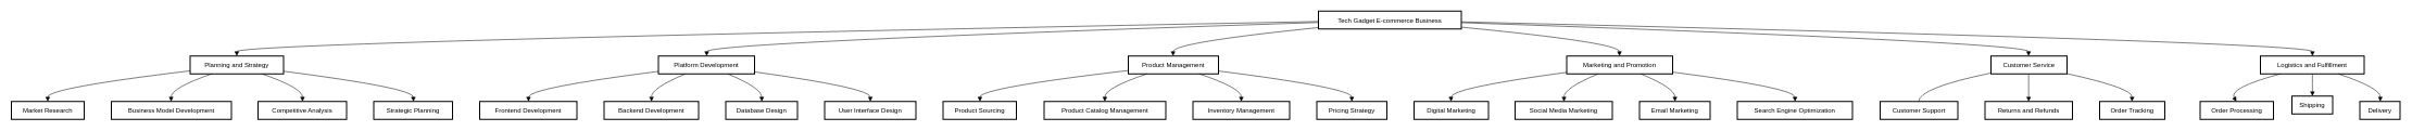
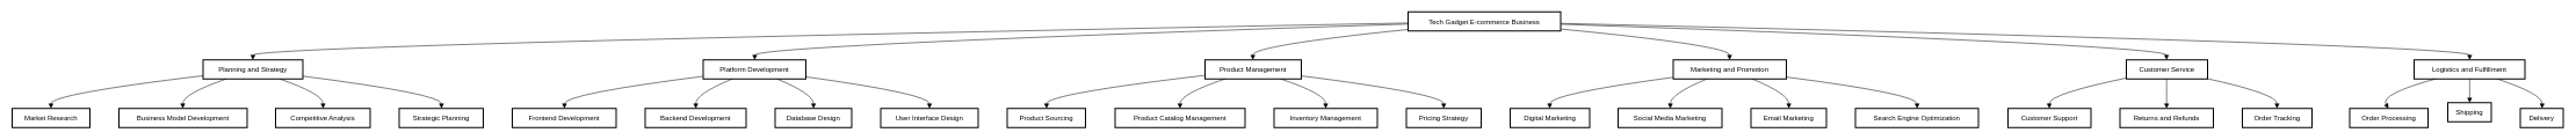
  <mxCell id="0" />
  <mxCell id="1" parent="0" />
  <mxCell id="2" value="Tech Gadget E-commerce Business" style="whiteSpace=wrap;strokeWidth=2;" vertex="1" parent="1"><mxGeometry x="2426" y="20" width="263" height="33" as="geometry" /></mxCell>
  <mxCell id="3" value="Planning and Strategy" style="whiteSpace=wrap;strokeWidth=2;" vertex="1" parent="1"><mxGeometry x="349" y="103" width="172" height="33" as="geometry" /></mxCell>
  <mxCell id="4" value="Market Research" style="whiteSpace=wrap;strokeWidth=2;" vertex="1" parent="1"><mxGeometry x="20" y="187" width="134" height="33" as="geometry" /></mxCell>
  <mxCell id="5" value="Business Model Development" style="whiteSpace=wrap;strokeWidth=2;" vertex="1" parent="1"><mxGeometry x="204" y="187" width="221" height="33" as="geometry" /></mxCell>
  <mxCell id="6" value="Competitive Analysis" style="whiteSpace=wrap;strokeWidth=2;" vertex="1" parent="1"><mxGeometry x="474" y="187" width="163" height="33" as="geometry" /></mxCell>
  <mxCell id="7" value="Strategic Planning" style="whiteSpace=wrap;strokeWidth=2;" vertex="1" parent="1"><mxGeometry x="687" y="187" width="145" height="33" as="geometry" /></mxCell>
  <mxCell id="8" value="Platform Development" style="whiteSpace=wrap;strokeWidth=2;" vertex="1" parent="1"><mxGeometry x="1211" y="103" width="177" height="33" as="geometry" /></mxCell>
  <mxCell id="9" value="Frontend Development" style="whiteSpace=wrap;strokeWidth=2;" vertex="1" parent="1"><mxGeometry x="882" y="187" width="179" height="33" as="geometry" /></mxCell>
  <mxCell id="10" value="Backend Development" style="whiteSpace=wrap;strokeWidth=2;" vertex="1" parent="1"><mxGeometry x="1111" y="187" width="174" height="33" as="geometry" /></mxCell>
  <mxCell id="11" value="Database Design" style="whiteSpace=wrap;strokeWidth=2;" vertex="1" parent="1"><mxGeometry x="1335" y="187" width="132" height="33" as="geometry" /></mxCell>
  <mxCell id="12" value="User Interface Design" style="whiteSpace=wrap;strokeWidth=2;" vertex="1" parent="1"><mxGeometry x="1517" y="187" width="168" height="33" as="geometry" /></mxCell>
  <mxCell id="13" value="Product Management" style="whiteSpace=wrap;strokeWidth=2;" vertex="1" parent="1"><mxGeometry x="2076" y="103" width="166" height="33" as="geometry" /></mxCell>
  <mxCell id="14" value="Product Sourcing" style="whiteSpace=wrap;strokeWidth=2;" vertex="1" parent="1"><mxGeometry x="1735" y="187" width="135" height="33" as="geometry" /></mxCell>
  <mxCell id="15" value="Product Catalog Management" style="whiteSpace=wrap;strokeWidth=2;" vertex="1" parent="1"><mxGeometry x="1921" y="187" width="224" height="33" as="geometry" /></mxCell>
  <mxCell id="16" value="Inventory Management" style="whiteSpace=wrap;strokeWidth=2;" vertex="1" parent="1"><mxGeometry x="2195" y="187" width="178" height="33" as="geometry" /></mxCell>
  <mxCell id="17" value="Pricing Strategy" style="whiteSpace=wrap;strokeWidth=2;" vertex="1" parent="1"><mxGeometry x="2423" y="187" width="129" height="33" as="geometry" /></mxCell>
  <mxCell id="18" value="Marketing and Promotion" style="whiteSpace=wrap;strokeWidth=2;" vertex="1" parent="1"><mxGeometry x="2883" y="103" width="195" height="33" as="geometry" /></mxCell>
  <mxCell id="19" value="Digital Marketing" style="whiteSpace=wrap;strokeWidth=2;" vertex="1" parent="1"><mxGeometry x="2602" y="187" width="137" height="33" as="geometry" /></mxCell>
  <mxCell id="20" value="Social Media Marketing" style="whiteSpace=wrap;strokeWidth=2;" vertex="1" parent="1"><mxGeometry x="2788" y="187" width="179" height="33" as="geometry" /></mxCell>
  <mxCell id="21" value="Email Marketing" style="whiteSpace=wrap;strokeWidth=2;" vertex="1" parent="1"><mxGeometry x="3017" y="187" width="130" height="33" as="geometry" /></mxCell>
  <mxCell id="22" value="Search Engine Optimization" style="whiteSpace=wrap;strokeWidth=2;" vertex="1" parent="1"><mxGeometry x="3197" y="187" width="212" height="33" as="geometry" /></mxCell>
  <mxCell id="23" value="Customer Service" style="whiteSpace=wrap;strokeWidth=2;" vertex="1" parent="1"><mxGeometry x="3664" y="103" width="140" height="33" as="geometry" /></mxCell>
  <mxCell id="24" value="Customer Support" style="whiteSpace=wrap;strokeWidth=2;" vertex="1" parent="1"><mxGeometry x="3460" y="187" width="143" height="33" as="geometry" /></mxCell>
  <mxCell id="25" value="Returns and Refunds" style="whiteSpace=wrap;strokeWidth=2;" vertex="1" parent="1"><mxGeometry x="3653" y="187" width="161" height="33" as="geometry" /></mxCell>
  <mxCell id="26" value="Order Tracking" style="whiteSpace=wrap;strokeWidth=2;" vertex="1" parent="1"><mxGeometry x="3864" y="187" width="120" height="33" as="geometry" /></mxCell>
  <mxCell id="27" value="Logistics and Fulfillment" style="whiteSpace=wrap;strokeWidth=2;" vertex="1" parent="1"><mxGeometry x="4160" y="103" width="191" height="33" as="geometry" /></mxCell>
  <mxCell id="28" value="Order Processing" style="whiteSpace=wrap;strokeWidth=2;" vertex="1" parent="1"><mxGeometry x="4049" y="187" width="135" height="33" as="geometry" /></mxCell>
  <mxCell id="29" value="Shipping" style="whiteSpace=wrap;strokeWidth=2;" vertex="1" parent="1"><mxGeometry x="4218" y="177" width="75" height="33" as="geometry" /></mxCell>
  <mxCell id="30" value="Delivery" style="whiteSpace=wrap;strokeWidth=2;" vertex="1" parent="1"><mxGeometry x="4343" y="187" width="74" height="33" as="geometry" /></mxCell>
  <mxCell id="31" value="" style="curved=1;startArrow=none;endArrow=block;exitX=0.001;exitY=0.584;entryX=0.499;entryY=0.012;rounded=0;" edge="1" parent="1" source="2" target="3"><mxGeometry relative="1" as="geometry"><Array as="points"><mxPoint x="435" y="78" /></Array></mxGeometry></mxCell>
  <mxCell id="32" value="" style="curved=1;startArrow=none;endArrow=block;exitX=-0.001;exitY=0.831;entryX=0.499;entryY=-0.006;rounded=0;" edge="1" parent="1" source="3" target="4"><mxGeometry relative="1" as="geometry"><Array as="points"><mxPoint x="87" y="162" /></Array></mxGeometry></mxCell>
  <mxCell id="33" value="" style="curved=1;startArrow=none;endArrow=block;exitX=0.218;exitY=1.024;entryX=0.498;entryY=-0.006;rounded=0;" edge="1" parent="1" source="3" target="5"><mxGeometry relative="1" as="geometry"><Array as="points"><mxPoint x="314" y="162" /></Array></mxGeometry></mxCell>
  <mxCell id="34" value="" style="curved=1;startArrow=none;endArrow=block;exitX=0.781;exitY=1.024;entryX=0.502;entryY=-0.006;rounded=0;" edge="1" parent="1" source="3" target="6"><mxGeometry relative="1" as="geometry"><Array as="points"><mxPoint x="556" y="162" /></Array></mxGeometry></mxCell>
  <mxCell id="35" value="" style="curved=1;startArrow=none;endArrow=block;exitX=1.0;exitY=0.853;entryX=0.503;entryY=-0.006;rounded=0;" edge="1" parent="1" source="3" target="7"><mxGeometry relative="1" as="geometry"><Array as="points"><mxPoint x="760" y="162" /></Array></mxGeometry></mxCell>
  <mxCell id="36" value="" style="curved=1;startArrow=none;endArrow=block;exitX=0.001;exitY=0.638;entryX=0.502;entryY=0.012;rounded=0;" edge="1" parent="1" source="2" target="8"><mxGeometry relative="1" as="geometry"><Array as="points"><mxPoint x="1300" y="78" /></Array></mxGeometry></mxCell>
  <mxCell id="37" value="" style="curved=1;startArrow=none;endArrow=block;exitX=0.003;exitY=0.859;entryX=0.502;entryY=-0.006;rounded=0;" edge="1" parent="1" source="8" target="9"><mxGeometry relative="1" as="geometry"><Array as="points"><mxPoint x="972" y="162" /></Array></mxGeometry></mxCell>
  <mxCell id="38" value="" style="curved=1;startArrow=none;endArrow=block;exitX=0.272;exitY=1.024;entryX=0.502;entryY=-0.006;rounded=0;" edge="1" parent="1" source="8" target="10"><mxGeometry relative="1" as="geometry"><Array as="points"><mxPoint x="1198" y="162" /></Array></mxGeometry></mxCell>
  <mxCell id="39" value="" style="curved=1;startArrow=none;endArrow=block;exitX=0.731;exitY=1.024;entryX=0.502;entryY=-0.006;rounded=0;" edge="1" parent="1" source="8" target="11"><mxGeometry relative="1" as="geometry"><Array as="points"><mxPoint x="1401" y="162" /></Array></mxGeometry></mxCell>
  <mxCell id="40" value="" style="curved=1;startArrow=none;endArrow=block;exitX=1.001;exitY=0.889;entryX=0.501;entryY=-0.006;rounded=0;" edge="1" parent="1" source="8" target="12"><mxGeometry relative="1" as="geometry"><Array as="points"><mxPoint x="1601" y="162" /></Array></mxGeometry></mxCell>
  <mxCell id="41" value="" style="curved=1;startArrow=none;endArrow=block;exitX=0.001;exitY=0.922;entryX=0.497;entryY=0.012;rounded=0;" edge="1" parent="1" source="2" target="13"><mxGeometry relative="1" as="geometry"><Array as="points"><mxPoint x="2158" y="78" /></Array></mxGeometry></mxCell>
  <mxCell id="42" value="" style="curved=1;startArrow=none;endArrow=block;exitX=-0.002;exitY=0.812;entryX=0.503;entryY=-0.006;rounded=0;" edge="1" parent="1" source="13" target="14"><mxGeometry relative="1" as="geometry"><Array as="points"><mxPoint x="1803" y="162" /></Array></mxGeometry></mxCell>
  <mxCell id="43" value="" style="curved=1;startArrow=none;endArrow=block;exitX=0.193;exitY=1.024;entryX=0.499;entryY=-0.006;rounded=0;" edge="1" parent="1" source="13" target="15"><mxGeometry relative="1" as="geometry"><Array as="points"><mxPoint x="2033" y="162" /></Array></mxGeometry></mxCell>
  <mxCell id="44" value="" style="curved=1;startArrow=none;endArrow=block;exitX=0.8;exitY=1.024;entryX=0.5;entryY=-0.006;rounded=0;" edge="1" parent="1" source="13" target="16"><mxGeometry relative="1" as="geometry"><Array as="points"><mxPoint x="2284" y="162" /></Array></mxGeometry></mxCell>
  <mxCell id="45" value="" style="curved=1;startArrow=none;endArrow=block;exitX=0.995;exitY=0.836;entryX=0.5;entryY=-0.006;rounded=0;" edge="1" parent="1" source="13" target="17"><mxGeometry relative="1" as="geometry"><Array as="points"><mxPoint x="2487" y="162" /></Array></mxGeometry></mxCell>
  <mxCell id="46" value="" style="curved=1;startArrow=none;endArrow=block;exitX=0.999;exitY=0.899;entryX=0.498;entryY=0.012;rounded=0;" edge="1" parent="1" source="2" target="18"><mxGeometry relative="1" as="geometry"><Array as="points"><mxPoint x="2980" y="78" /></Array></mxGeometry></mxCell>
  <mxCell id="47" value="" style="curved=1;startArrow=none;endArrow=block;exitX=-0.002;exitY=0.916;entryX=0.497;entryY=-0.006;rounded=0;" edge="1" parent="1" source="18" target="19"><mxGeometry relative="1" as="geometry"><Array as="points"><mxPoint x="2670" y="162" /></Array></mxGeometry></mxCell>
  <mxCell id="48" value="" style="curved=1;startArrow=none;endArrow=block;exitX=0.288;exitY=1.024;entryX=0.503;entryY=-0.006;rounded=0;" edge="1" parent="1" source="18" target="20"><mxGeometry relative="1" as="geometry"><Array as="points"><mxPoint x="2878" y="162" /></Array></mxGeometry></mxCell>
  <mxCell id="49" value="" style="curved=1;startArrow=none;endArrow=block;exitX=0.708;exitY=1.024;entryX=0.503;entryY=-0.006;rounded=0;" edge="1" parent="1" source="18" target="21"><mxGeometry relative="1" as="geometry"><Array as="points"><mxPoint x="3082" y="162" /></Array></mxGeometry></mxCell>
  <mxCell id="50" value="" style="curved=1;startArrow=none;endArrow=block;exitX=0.998;exitY=0.899;entryX=0.502;entryY=-0.006;rounded=0;" edge="1" parent="1" source="18" target="22"><mxGeometry relative="1" as="geometry"><Array as="points"><mxPoint x="3303" y="162" /></Array></mxGeometry></mxCell>
  <mxCell id="51" value="" style="curved=1;startArrow=none;endArrow=block;exitX=0.999;exitY=0.647;entryX=0.495;entryY=0.012;rounded=0;" edge="1" parent="1" source="2" target="23"><mxGeometry relative="1" as="geometry"><Array as="points"><mxPoint x="3733" y="78" /></Array></mxGeometry></mxCell>
- <mxCell id="52" value="" style="curved=1;startArrow=none;endArrow=none;exitX=-0.003;exitY=0.955;entryX=0.498;entryY=-0.006;rounded=0;" edge="1" parent="1" source="23" target="24"><mxGeometry relative="1" as="geometry"><Array as="points"><mxPoint x="3531" y="162" /></Array></mxGeometry></mxCell>
+ <mxCell id="52" value="" style="curved=1;startArrow=none;endArrow=block;exitX=-0.003;exitY=0.955;entryX=0.498;entryY=-0.006;rounded=0;" edge="1" parent="1" source="23" target="24"><mxGeometry relative="1" as="geometry"><Array as="points"><mxPoint x="3531" y="162" /></Array></mxGeometry></mxCell>
  <mxCell id="53" value="" style="curved=1;startArrow=none;endArrow=block;exitX=0.495;exitY=1.024;entryX=0.499;entryY=-0.006;rounded=0;" edge="1" parent="1" source="23" target="25"><mxGeometry relative="1" as="geometry"><Array as="points" /></mxGeometry></mxCell>
  <mxCell id="54" value="" style="curved=1;startArrow=none;endArrow=block;exitX=0.993;exitY=0.981;entryX=0.497;entryY=-0.006;rounded=0;" edge="1" parent="1" source="23" target="26"><mxGeometry relative="1" as="geometry"><Array as="points"><mxPoint x="3924" y="162" /></Array></mxGeometry></mxCell>
  <mxCell id="55" value="" style="curved=1;startArrow=none;endArrow=block;exitX=0.999;exitY=0.604;entryX=0.501;entryY=0.012;rounded=0;" edge="1" parent="1" source="2" target="27"><mxGeometry relative="1" as="geometry"><Array as="points"><mxPoint x="4256" y="78" /></Array></mxGeometry></mxCell>
  <mxCell id="56" value="" style="curved=1;startArrow=none;endArrow=block;exitX=0.177;exitY=1.024;entryX=0.495;entryY=-0.006;rounded=0;" edge="1" parent="1" source="27" target="28"><mxGeometry relative="1" as="geometry"><Array as="points"><mxPoint x="4101" y="162" /></Array></mxGeometry></mxCell>
  <mxCell id="57" value="" style="curved=1;startArrow=none;endArrow=block;exitX=0.501;exitY=1.024;entryX=0.503;entryY=-0.006;rounded=0;" edge="1" parent="1" source="27" target="29"><mxGeometry relative="1" as="geometry"><Array as="points" /></mxGeometry></mxCell>
  <mxCell id="58" value="" style="curved=1;startArrow=none;endArrow=block;exitX=0.763;exitY=1.024;entryX=0.507;entryY=-0.006;rounded=0;" edge="1" parent="1" source="27" target="30"><mxGeometry relative="1" as="geometry"><Array as="points"><mxPoint x="4381" y="162" /></Array></mxGeometry></mxCell>
